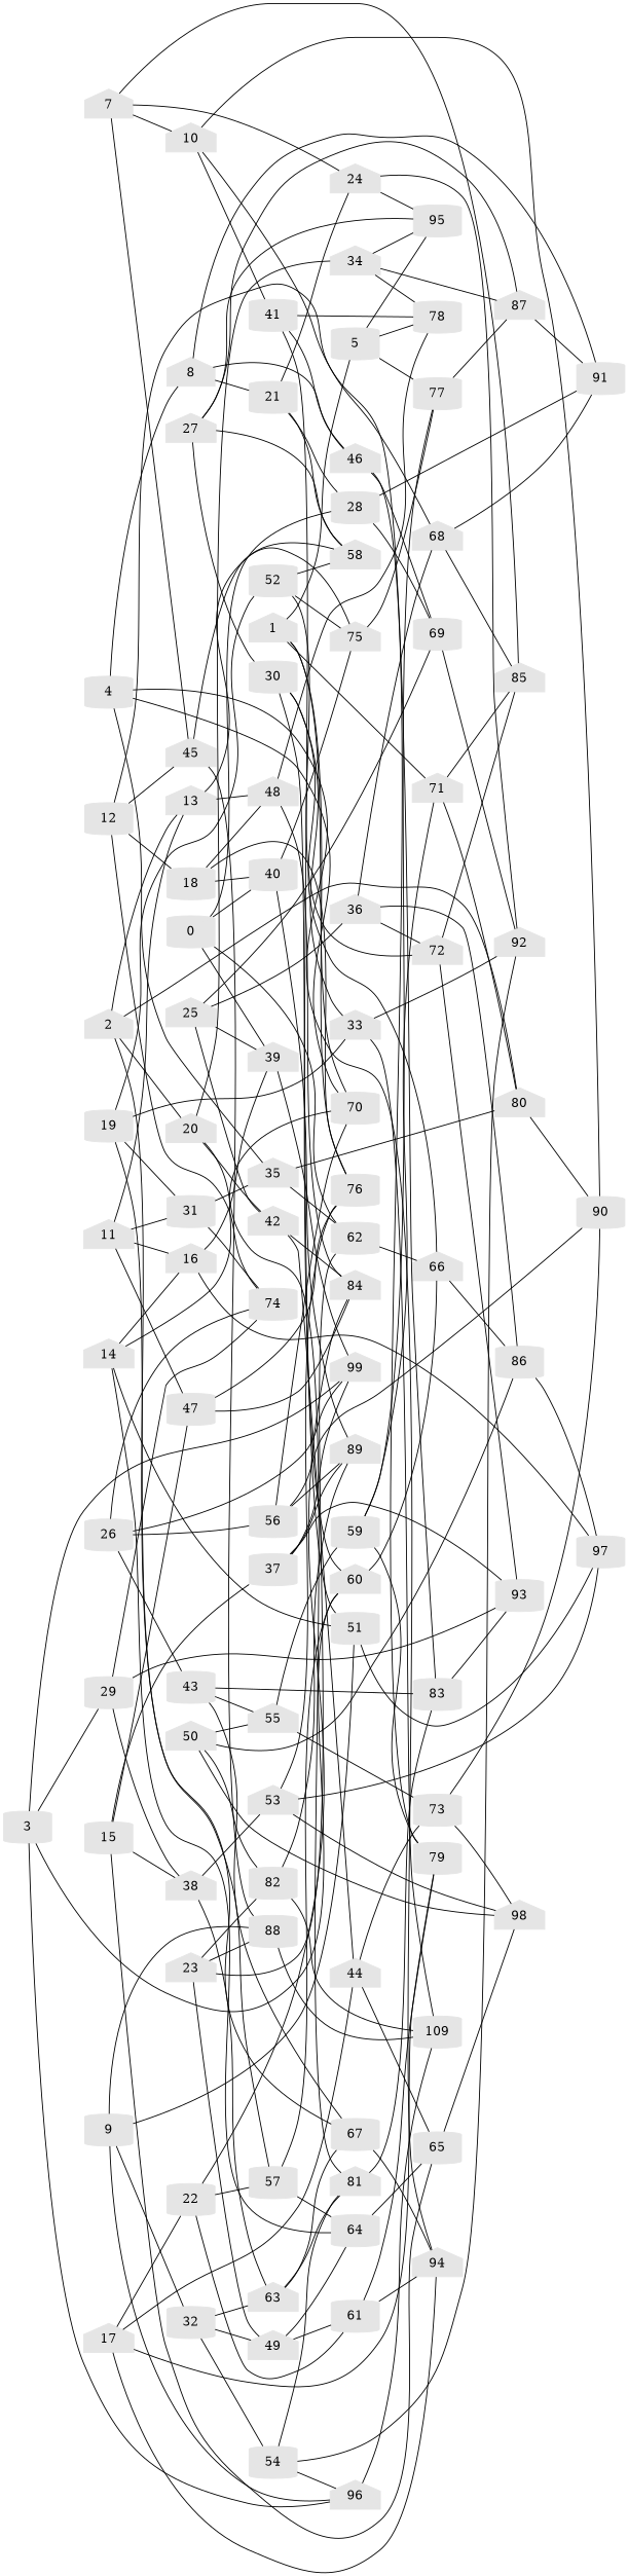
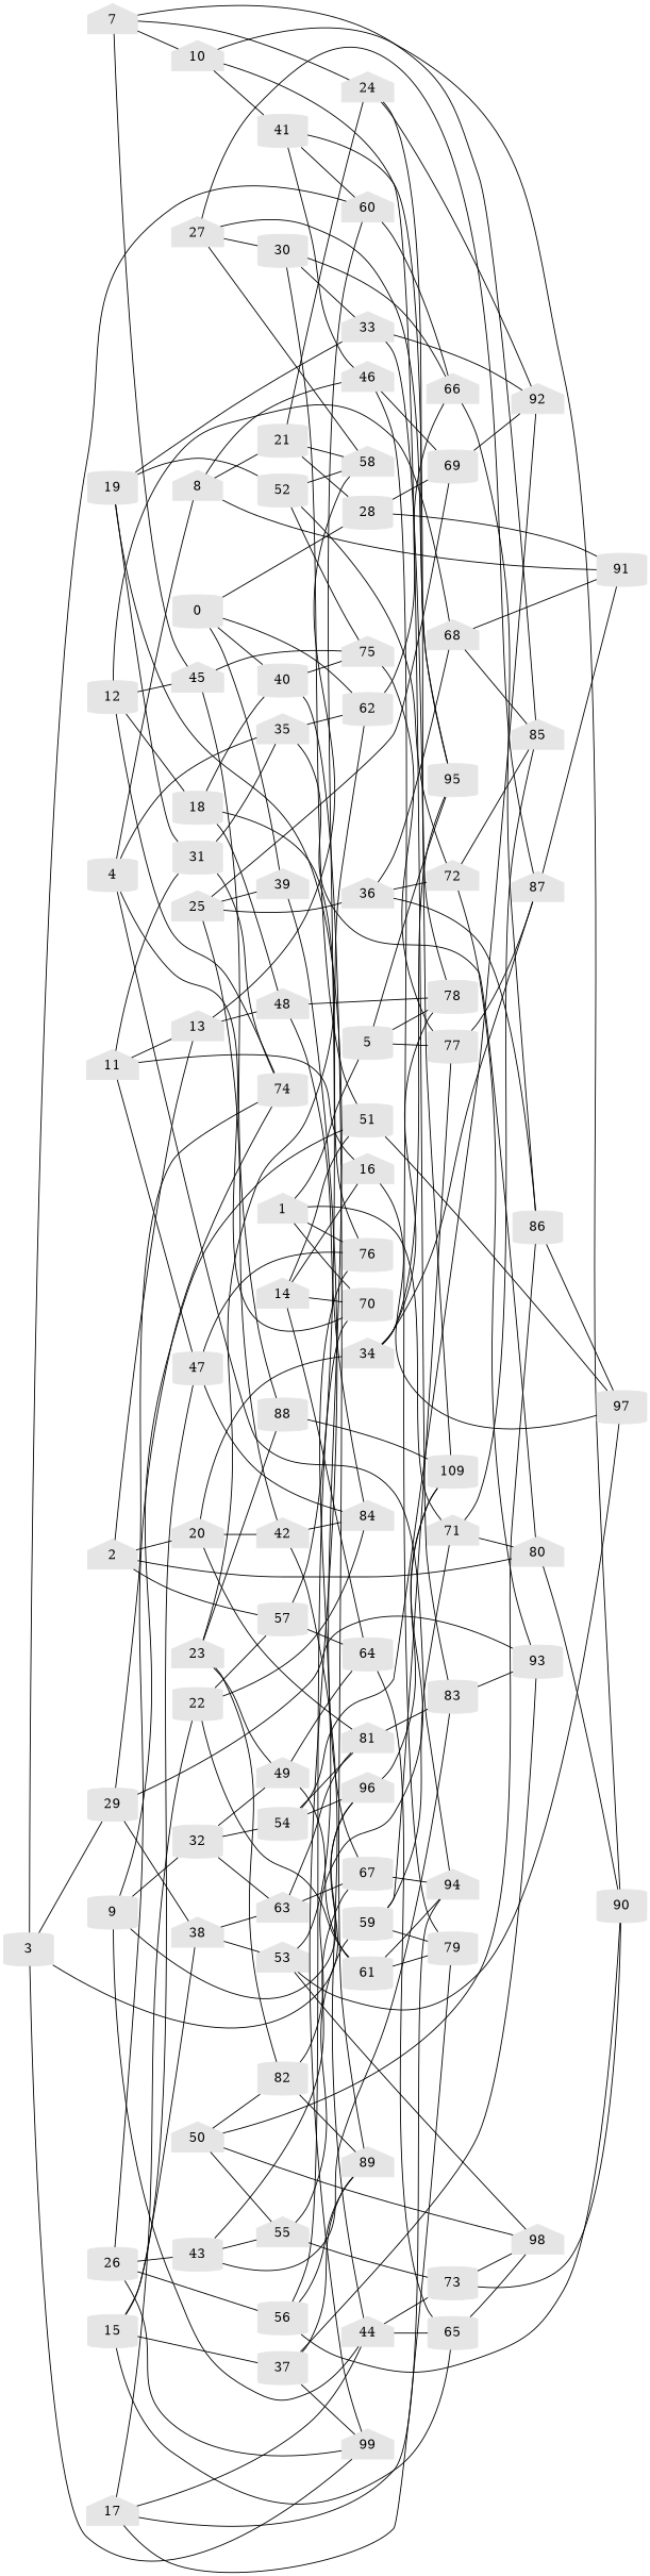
  graph {
    rankdir=LR
    node [color=gray90 shape=cylinder style=filled]
    1 [shape=house]
    5
    70
    71 [shape=house]
    76
    77
    78
    95
    80 [shape=house]
    85 [shape=house]
    2 [shape=house]
    13 [shape=house]
    20 [shape=house]
    57
    48 [shape=house]
    58 [shape=house]
    34 [shape=house]
    42 [shape=house]
    81 [shape=house]
    60 [shape=house]
    64
    90
    3
    29
    96 [shape=house]
    99 [shape=house]
    74
    38 [shape=house]
    93
    66 [shape=house]
    n31 [label=109]
    4
    8 [shape=house]
    35 [shape=house]
    94 [shape=house]
    21
    46 [shape=house]
    91
    62
    87 [shape=house]
    n41 [label=0]
    28
    39 [shape=house]
    40
    69
    89 [shape=house]
    75 [shape=house]
    7 [shape=house]
    10 [shape=house]
    24 [shape=house]
    45 [shape=house]
    41
    83
    92 [shape=house]
    88
    79
    9
    32
    51
    49 [shape=house]
    54
    63 [shape=house]
    97
    11 [shape=house]
    16 [shape=house]
    31
    47
    84 [shape=house]
    12
    18
    68 [shape=house]
    14 [shape=house]
    65
    15
    37
    53 [shape=house]
    98 [shape=house]
    17 [shape=house]
    22
    44 [shape=house]
    61
    73
    19
    33 [shape=house]
    52
    67
    72 [shape=house]
    23 [shape=house]
    82
    25 [shape=house]
    36 [shape=house]
    86
    26
    43
    56
    55 [shape=house]
    27 [shape=house]
    30
    59
    50 [shape=house]
    1 -- 5
    1 -- 70
    1 -- 71
    1 -- 76
    5 -- 77
    5 -- 78
    5 -- 95
    71 -- 80
    71 -- 85
    77 -- 87
    80 -- 90
    2 -- 80
    2 -- 13
    2 -- 20
    2 -- 57
    13 -- 48
    13 -- 58
    20 -- 34
    20 -- 42
    20 -- 81
    57 -- 60
    57 -- 64
    48 -- 78
    48 -- 84
    34 -- 78
    34 -- 95
    34 -- 87
    42 -- 84
    42 -- 44
    81 -- 83
    60 -- 66
    64 -- 65
    3 -- 60
    3 -- 29
    3 -- 96
    3 -- 99
    29 -- 74
    29 -- 38
    29 -- 93
    96 -- n31
    38 -- 63
    38 -- 53
    66 -- 86
    4 -- 70
    4 -- 8
    4 -- 35
    4 -- 94
    8 -- 21
    8 -- 46
    8 -- 91
    35 -- 80
    35 -- 62
    21 -- 58
    21 -- 28
    21 -- 24
    46 -- 69
    46 -- 79
    62 -- 66
    87 -- 91
    n41 -- 62
    n41 -- 28
    n41 -- 39
    n41 -- 40
    28 -- 91
    28 -- 69
    39 -- 99
    40 -- 89
    40 -- 75
    69 -- 92
    75 -- 77
    7 -- 85
    7 -- 10
    7 -- 24
    7 -- 45
    10 -- 90
    10 -- 41
    10 -- 83
    24 -- 95
    24 -- 92
    45 -- 75
    45 -- 88
    41 -- 78
    41 -- 60
    41 -- 46
    83 -- 93
    88 -- n31
    9 -- 96
-   9 -- 88
+   9 -- 44
    9 -- 32
    9 -- 51
    32 -- 49
    32 -- 54
    32 -- 63
    51 -- 97
    49 -- 64
    49 -- 61
    54 -- 81
    54 -- 96
    54 -- 92
    63 -- 81
    63 -- 67
    11 -- 13
    11 -- 16
    11 -- 31
    11 -- 47
-   16 -- 39
    16 -- 97
    31 -- 74
    31 -- 35
    47 -- 76
    47 -- 84
    12 -- 74
    12 -- 45
    12 -- 18
    12 -- 68
    18 -- 76
    18 -- 48
    18 -- 40
    68 -- 85
    68 -- 91
    14 -- 70
    14 -- 64
    14 -- 51
    14 -- 16
    65 -- 98
    15 -- 38
    15 -- 47
    15 -- 65
    15 -- 37
    37 -- 99
    37 -- 93
    37 -- 89
    53 -- 76
    53 -- 97
    53 -- 98
    17 -- 94
    17 -- 79
    17 -- 22
    17 -- 44
    22 -- 57
    22 -- 84
    22 -- 61
    44 -- 65
    44 -- 73
    61 -- 94
    61 -- 79
    73 -- 90
    73 -- 98
    19 -- 31
    19 -- 33
    19 -- 52
    19 -- 67
    33 -- n31
    33 -- 92
    52 -- 58
    52 -- 75
    52 -- 72
    67 -- 94
    72 -- 85
    72 -- 93
    23 -- 62
    23 -- 88
    23 -- 49
    23 -- 82
    82 -- n31
    82 -- 89
    25 -- 42
    25 -- 39
    25 -- 69
    25 -- 36
    36 -- 68
    36 -- 72
    36 -- 86
    86 -- 97
    26 -- 99
    26 -- 74
    26 -- 43
    26 -- 56
    43 -- 83
    43 -- 67
    43 -- 55
    56 -- 70
    56 -- 90
    56 -- 89
    55 -- 73
    55 -- 59
    27 -- 95
    27 -- 58
    27 -- 87
    27 -- 30
    30 -- 66
    30 -- 51
    30 -- 33
    59 -- 71
    59 -- 77
    59 -- 79
    50 -- 98
    50 -- 82
    50 -- 86
    50 -- 55
  }
